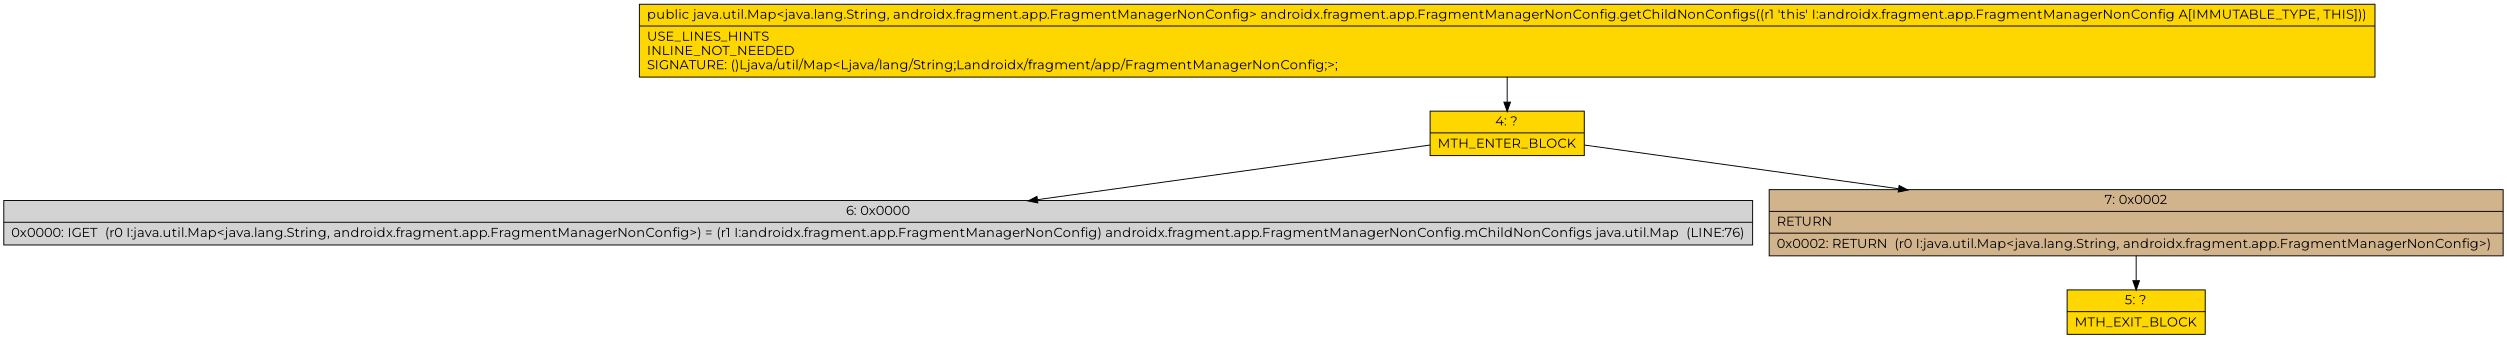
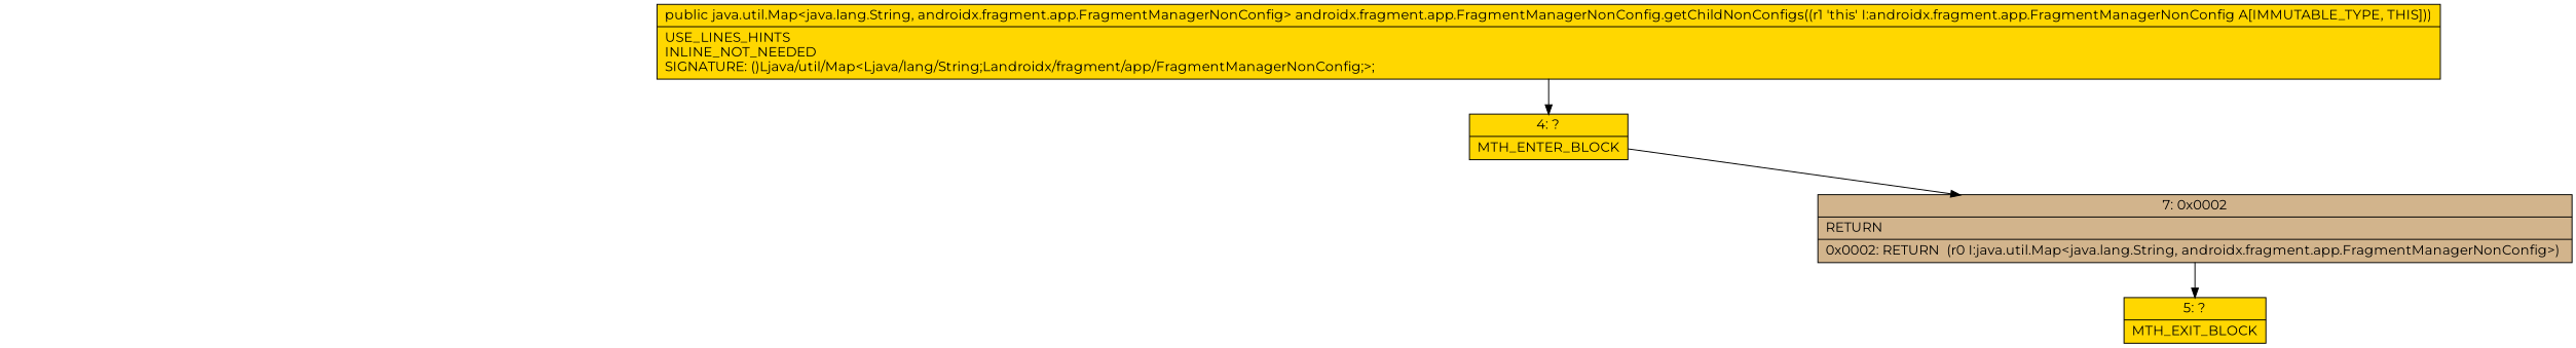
  digraph {
    fontname=Montserrat
    node [fillcolor=gold fontname=Montserrat shape=record style=filled]
    edge [fontname=Montserrat]
    n1 [label="{4\:\ ?|MTH_ENTER_BLOCK\l}"]
-   n2 [fillcolor=lightgrey label="{6\:\ 0x0000|0x0000: IGET  (r0 I:java.util.Map\<java.lang.String, androidx.fragment.app.FragmentManagerNonConfig\>) = (r1 I:androidx.fragment.app.FragmentManagerNonConfig) androidx.fragment.app.FragmentManagerNonConfig.mChildNonConfigs java.util.Map  (LINE:76)\l}"]
    n3 [fillcolor=tan label="{7\:\ 0x0002|RETURN\l|0x0002: RETURN  (r0 I:java.util.Map\<java.lang.String, androidx.fragment.app.FragmentManagerNonConfig\>) \l}"]
    n4 [label="{5\:\ ?|MTH_EXIT_BLOCK\l}"]
    n5 [label="{public java.util.Map\<java.lang.String, androidx.fragment.app.FragmentManagerNonConfig\> androidx.fragment.app.FragmentManagerNonConfig.getChildNonConfigs((r1 'this' I:androidx.fragment.app.FragmentManagerNonConfig A[IMMUTABLE_TYPE, THIS]))  | USE_LINES_HINTS\lINLINE_NOT_NEEDED\lSIGNATURE: ()Ljava\/util\/Map\<Ljava\/lang\/String;Landroidx\/fragment\/app\/FragmentManagerNonConfig;\>;\l}"]
-   n1 -> n2
    n1 -> n3
    n3 -> n4
    n5 -> n1
  }
